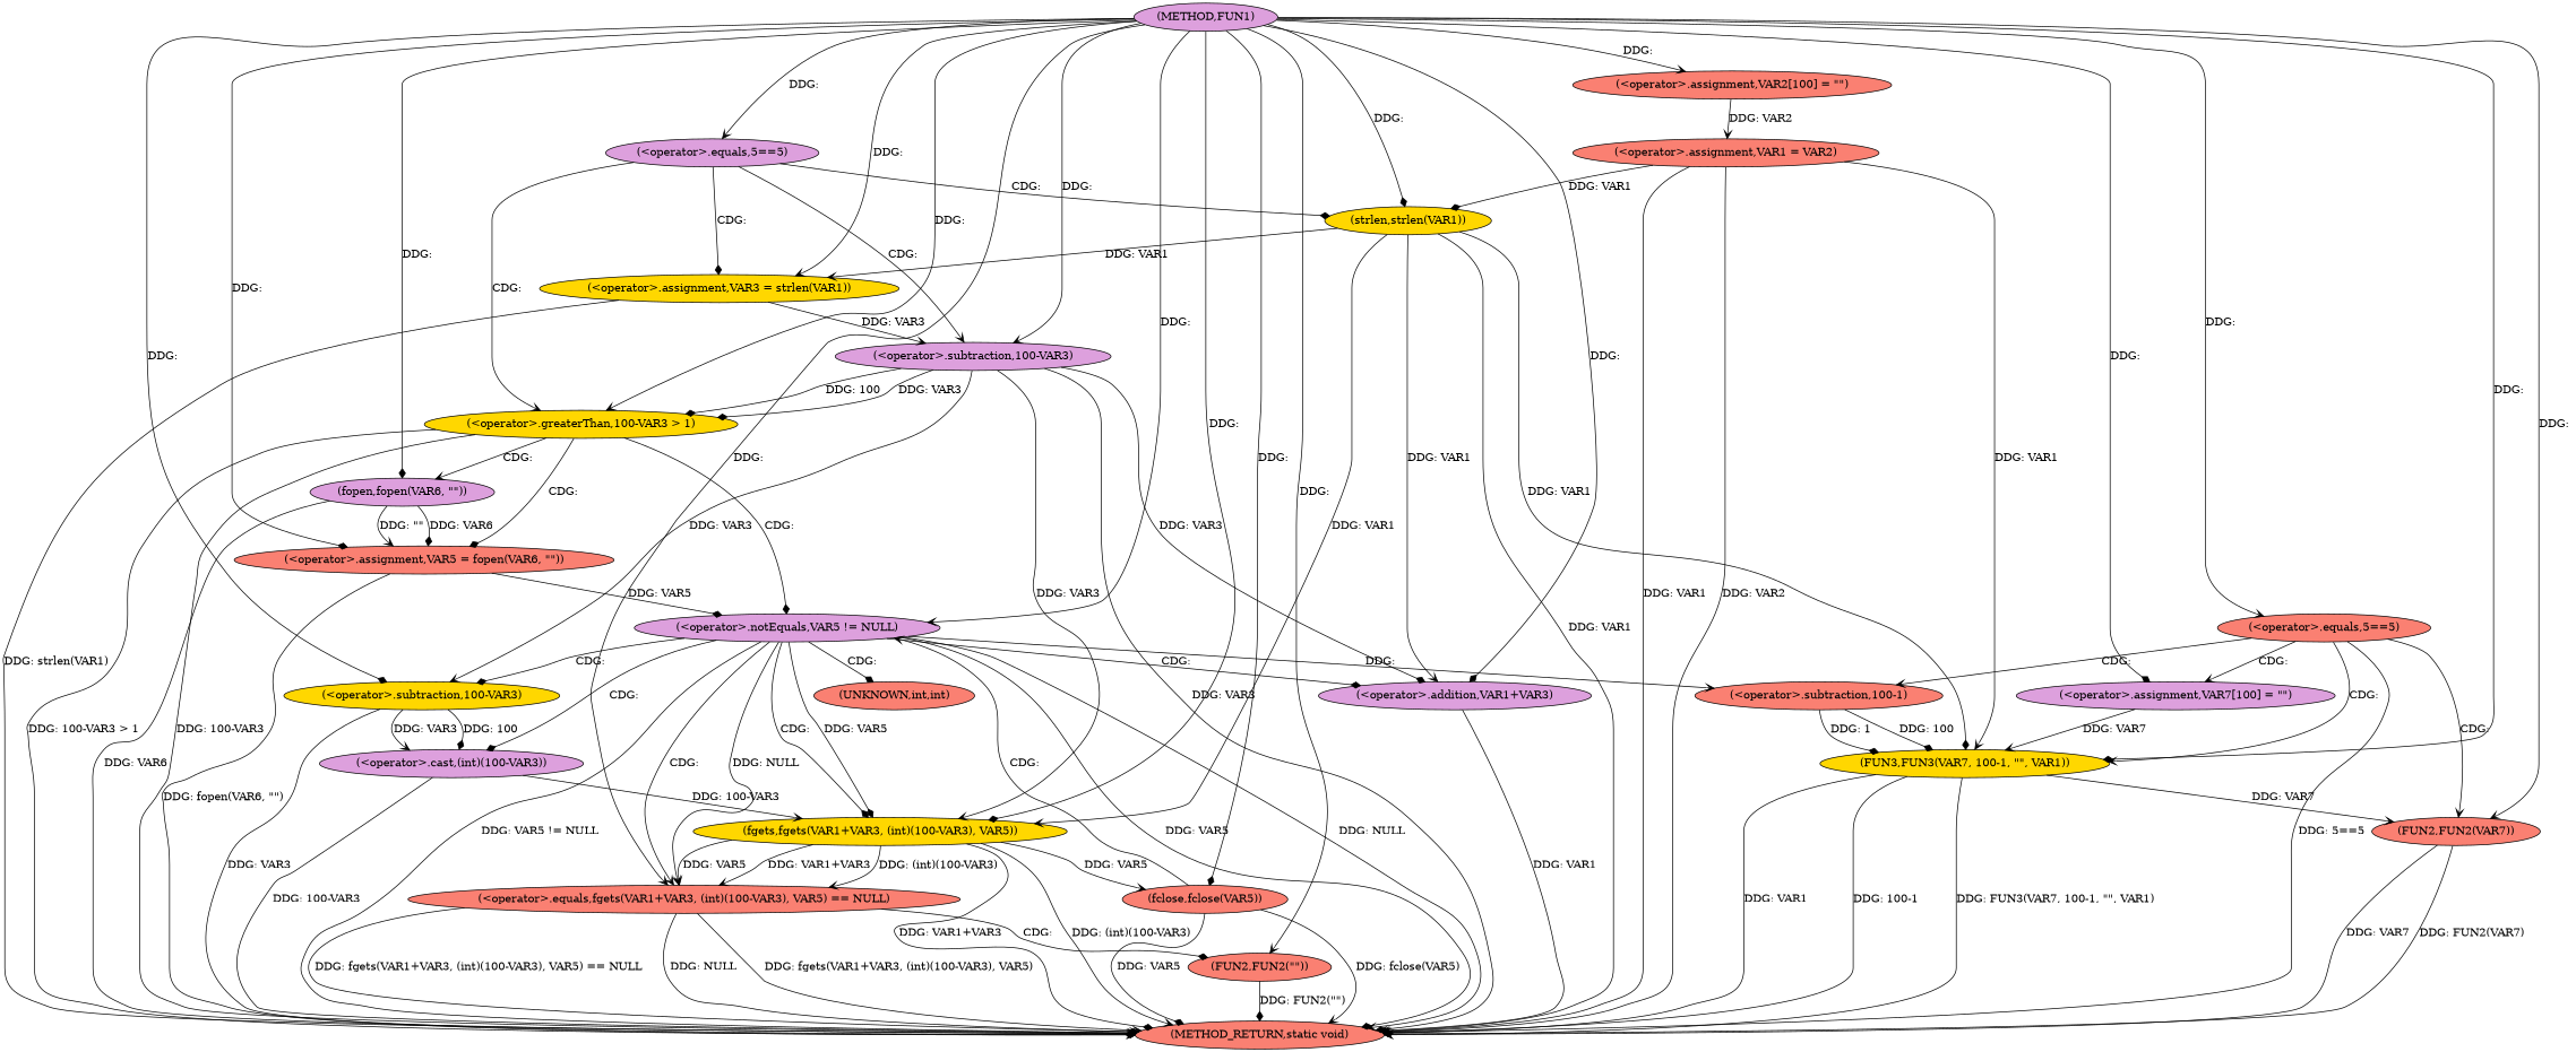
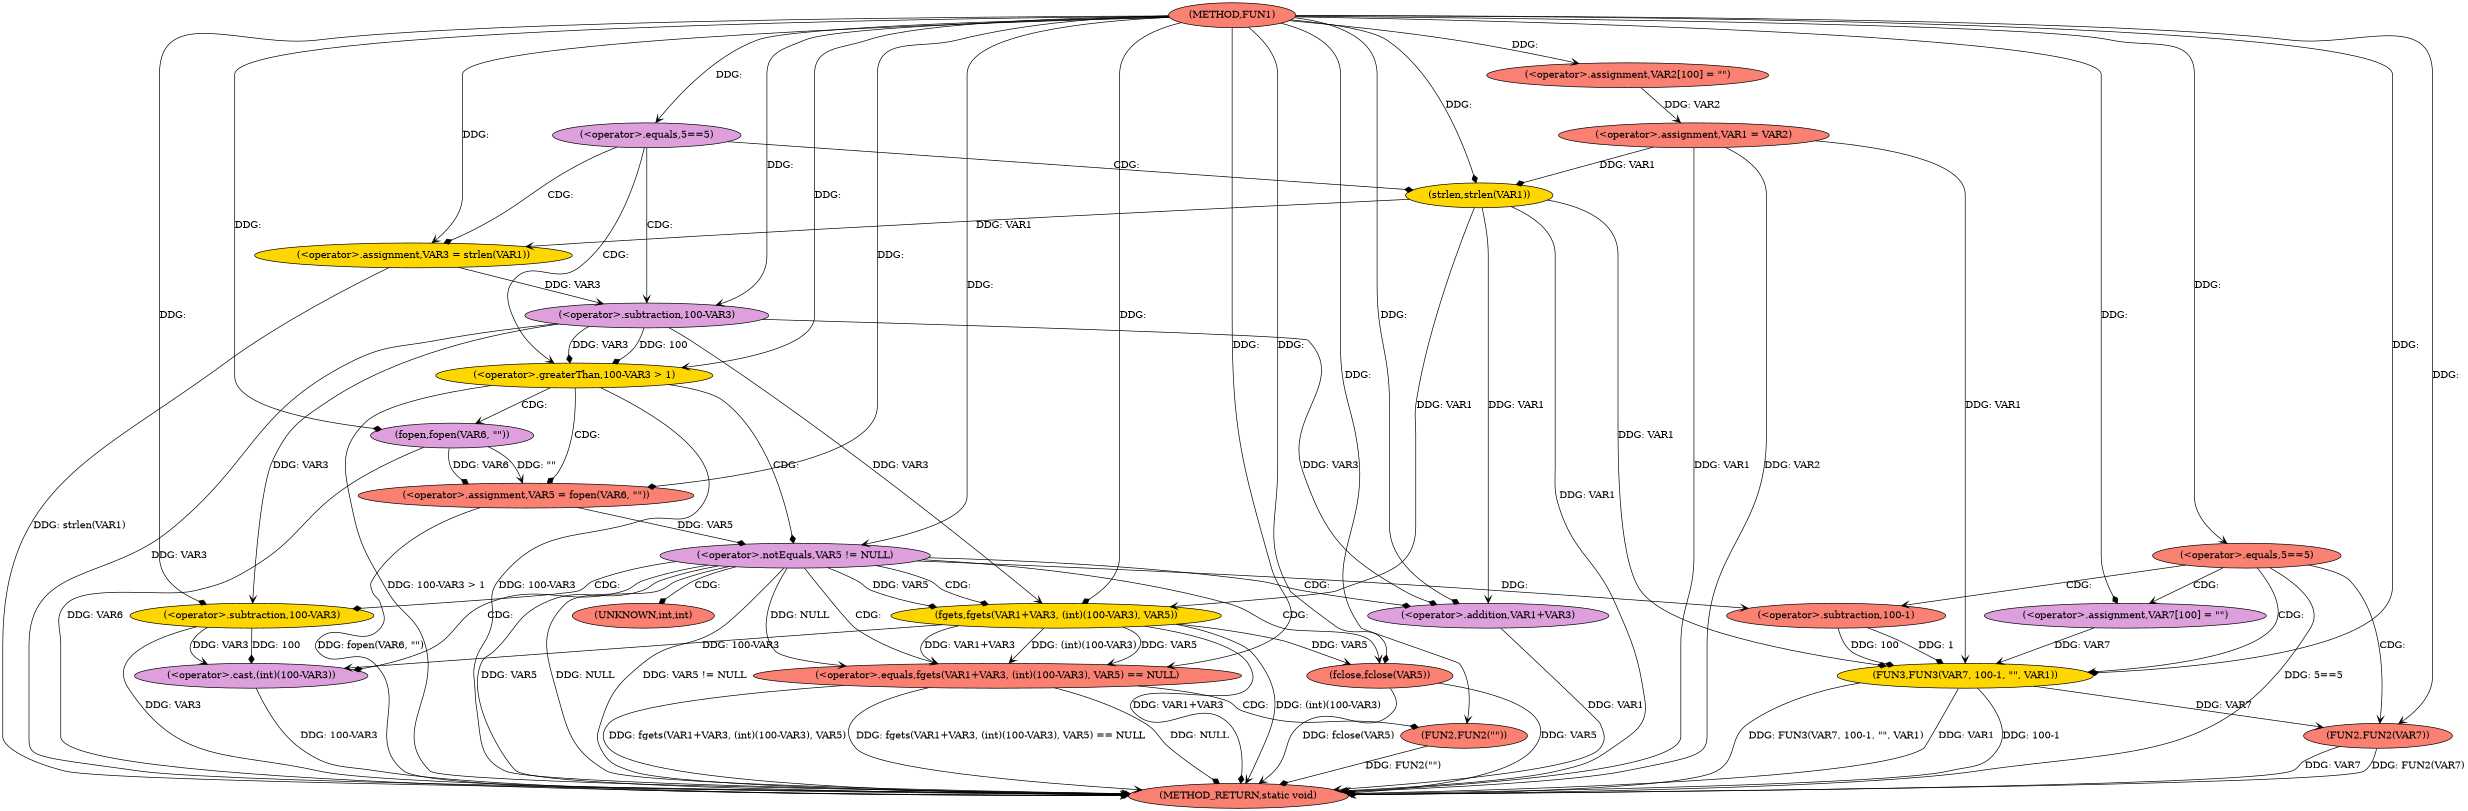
  digraph {
    fontname="DejaVu Serif"
    node [fillcolor=salmon fontname="DejaVu Serif" style=filled]
    edge [arrowhead=vee fontname="DejaVu Serif"]
-   n1 [fillcolor=plum label="(METHOD,FUN1)"]
+   n1 [label="(METHOD,FUN1)"]
    n2 [label="(<operator>.assignment,VAR2[100] = \"\")"]
    n3 [fillcolor=plum label="(<operator>.equals,5==5)"]
    n4 [fillcolor=gold label="(<operator>.assignment,VAR3 = strlen(VAR1))"]
    n5 [fillcolor=gold label="(strlen,strlen(VAR1))"]
    n6 [fillcolor=gold label="(<operator>.greaterThan,100-VAR3 > 1)"]
    n7 [fillcolor=plum label="(<operator>.subtraction,100-VAR3)"]
    n8 [label="(<operator>.assignment,VAR5 = fopen(VAR6, \"\"))"]
    n9 [fillcolor=plum label="(fopen,fopen(VAR6, \"\"))"]
    n10 [fillcolor=plum label="(<operator>.notEquals,VAR5 != NULL)"]
    n11 [label="(<operator>.equals,fgets(VAR1+VAR3, (int)(100-VAR3), VAR5) == NULL)"]
    n12 [fillcolor=gold label="(fgets,fgets(VAR1+VAR3, (int)(100-VAR3), VAR5))"]
    n13 [fillcolor=plum label="(<operator>.addition,VAR1+VAR3)"]
    n14 [fillcolor=gold label="(<operator>.subtraction,100-VAR3)"]
    n15 [label="(FUN2,FUN2(\"\"))"]
    n16 [label="(fclose,fclose(VAR5))"]
    n17 [label="(<operator>.equals,5==5)"]
    n18 [fillcolor=plum label="(<operator>.assignment,VAR7[100] = \"\")"]
    n19 [fillcolor=gold label="(FUN3,FUN3(VAR7, 100-1, \"\", VAR1))"]
    n20 [label="(FUN2,FUN2(VAR7))"]
    n21 [label="(<operator>.assignment,VAR1 = VAR2)"]
    n22 [label="(METHOD_RETURN,static void)"]
    n23 [label="(<operator>.subtraction,100-1)"]
    n24 [fillcolor=plum label="(<operator>.cast,(int)(100-VAR3))"]
    n25 [label="(UNKNOWN,int,int)"]
    n1 -> n2 [label="DDG: "]
    n1 -> n3 [label="DDG: "]
    n1 -> n4 [label="DDG: "]
    n1 -> n5 [arrowhead=diamond label="DDG: "]
    n1 -> n6 [label="DDG: "]
    n1 -> n7 [label="DDG: "]
    n1 -> n8 [arrowhead=diamond label="DDG: "]
    n1 -> n9 [arrowhead=diamond label="DDG: "]
    n1 -> n10 [label="DDG: "]
    n1 -> n11 [label="DDG: "]
    n1 -> n12 [arrowhead=diamond label="DDG: "]
    n1 -> n13 [arrowhead=diamond label="DDG: "]
    n1 -> n14 [arrowhead=diamond label="DDG: "]
    n1 -> n15 [label="DDG: "]
    n1 -> n16 [arrowhead=diamond label="DDG: "]
    n1 -> n17 [label="DDG: "]
    n1 -> n18 [arrowhead=diamond label="DDG: "]
    n1 -> n19 [arrowhead=diamond label="DDG: "]
    n1 -> n20 [label="DDG: "]
    n2 -> n21 [label="DDG: VAR2"]
    n3 -> n4 [arrowhead=diamond label="CDG: "]
    n3 -> n5 [arrowhead=diamond label="CDG: "]
    n3 -> n6 [label="CDG: "]
    n3 -> n7 [label="CDG: "]
    n4 -> n7 [label="DDG: VAR3"]
    n4 -> n22 [arrowhead=diamond label="DDG: strlen(VAR1)"]
    n5 -> n4 [label="DDG: VAR1"]
    n5 -> n12 [label="DDG: VAR1"]
    n5 -> n13 [label="DDG: VAR1"]
    n5 -> n19 [arrowhead=diamond label="DDG: VAR1"]
    n5 -> n22 [label="DDG: VAR1"]
    n6 -> n8 [arrowhead=diamond label="CDG: "]
    n6 -> n9 [label="CDG: "]
    n6 -> n10 [arrowhead=diamond label="CDG: "]
    n6 -> n22 [arrowhead=diamond label="DDG: 100-VAR3 > 1"]
    n6 -> n22 [label="DDG: 100-VAR3"]
    n7 -> n6 [arrowhead=diamond label="DDG: 100"]
    n7 -> n6 [arrowhead=diamond label="DDG: VAR3"]
    n7 -> n12 [label="DDG: VAR3"]
    n7 -> n13 [arrowhead=diamond label="DDG: VAR3"]
    n7 -> n14 [label="DDG: VAR3"]
    n7 -> n22 [arrowhead=diamond label="DDG: VAR3"]
    n8 -> n10 [arrowhead=diamond label="DDG: VAR5"]
    n8 -> n22 [label="DDG: fopen(VAR6, \"\")"]
    n9 -> n8 [arrowhead=diamond label="DDG: VAR6"]
    n9 -> n8 [label="DDG: \"\""]
    n9 -> n22 [label="DDG: VAR6"]
    n10 -> n11 [label="DDG: NULL"]
    n10 -> n11 [label="CDG: "]
    n10 -> n12 [arrowhead=diamond label="DDG: VAR5"]
    n10 -> n12 [arrowhead=diamond label="CDG: "]
    n10 -> n13 [arrowhead=diamond label="CDG: "]
    n10 -> n14 [arrowhead=diamond label="CDG: "]
-   n16 -> n10 [label="CDG: "]
+   n10 -> n16 [label="CDG: "]
    n10 -> n22 [label="DDG: VAR5 != NULL"]
    n10 -> n22 [arrowhead=diamond label="DDG: VAR5"]
    n10 -> n22 [label="DDG: NULL"]
    n10 -> n23 [label="DDG: "]
    n10 -> n24 [arrowhead=diamond label="CDG: "]
    n10 -> n25 [arrowhead=diamond label="CDG: "]
    n11 -> n15 [arrowhead=diamond label="CDG: "]
    n11 -> n22 [label="DDG: fgets(VAR1+VAR3, (int)(100-VAR3), VAR5) == NULL"]
    n11 -> n22 [arrowhead=diamond label="DDG: NULL"]
    n11 -> n22 [label="DDG: fgets(VAR1+VAR3, (int)(100-VAR3), VAR5)"]
    n12 -> n11 [label="DDG: VAR1+VAR3"]
    n12 -> n11 [label="DDG: (int)(100-VAR3)"]
    n12 -> n11 [label="DDG: VAR5"]
    n12 -> n16 [label="DDG: VAR5"]
    n12 -> n22 [arrowhead=diamond label="DDG: VAR1+VAR3"]
    n12 -> n22 [label="DDG: (int)(100-VAR3)"]
    n13 -> n22 [label="DDG: VAR1"]
    n14 -> n22 [arrowhead=diamond label="DDG: VAR3"]
    n14 -> n24 [arrowhead=diamond label="DDG: 100"]
    n14 -> n24 [label="DDG: VAR3"]
    n15 -> n22 [arrowhead=diamond label="DDG: FUN2(\"\")"]
    n16 -> n22 [arrowhead=diamond label="DDG: VAR5"]
    n16 -> n22 [label="DDG: fclose(VAR5)"]
    n17 -> n18 [label="CDG: "]
    n17 -> n19 [label="CDG: "]
    n17 -> n20 [label="CDG: "]
    n17 -> n22 [arrowhead=diamond label="DDG: 5==5"]
    n17 -> n23 [label="CDG: "]
    n18 -> n19 [label="DDG: VAR7"]
    n19 -> n20 [label="DDG: VAR7"]
    n19 -> n22 [label="DDG: 100-1"]
    n19 -> n22 [label="DDG: FUN3(VAR7, 100-1, \"\", VAR1)"]
    n19 -> n22 [arrowhead=diamond label="DDG: VAR1"]
    n20 -> n22 [arrowhead=diamond label="DDG: FUN2(VAR7)"]
    n20 -> n22 [label="DDG: VAR7"]
    n21 -> n5 [arrowhead=diamond label="DDG: VAR1"]
    n21 -> n19 [label="DDG: VAR1"]
    n21 -> n22 [label="DDG: VAR1"]
    n21 -> n22 [label="DDG: VAR2"]
    n23 -> n19 [arrowhead=diamond label="DDG: 100"]
    n23 -> n19 [arrowhead=diamond label="DDG: 1"]
-   n24 -> n12 [label="DDG: 100-VAR3"]
+   n12 -> n24 [label="DDG: 100-VAR3"]
    n24 -> n22 [arrowhead=diamond label="DDG: 100-VAR3"]
  }
